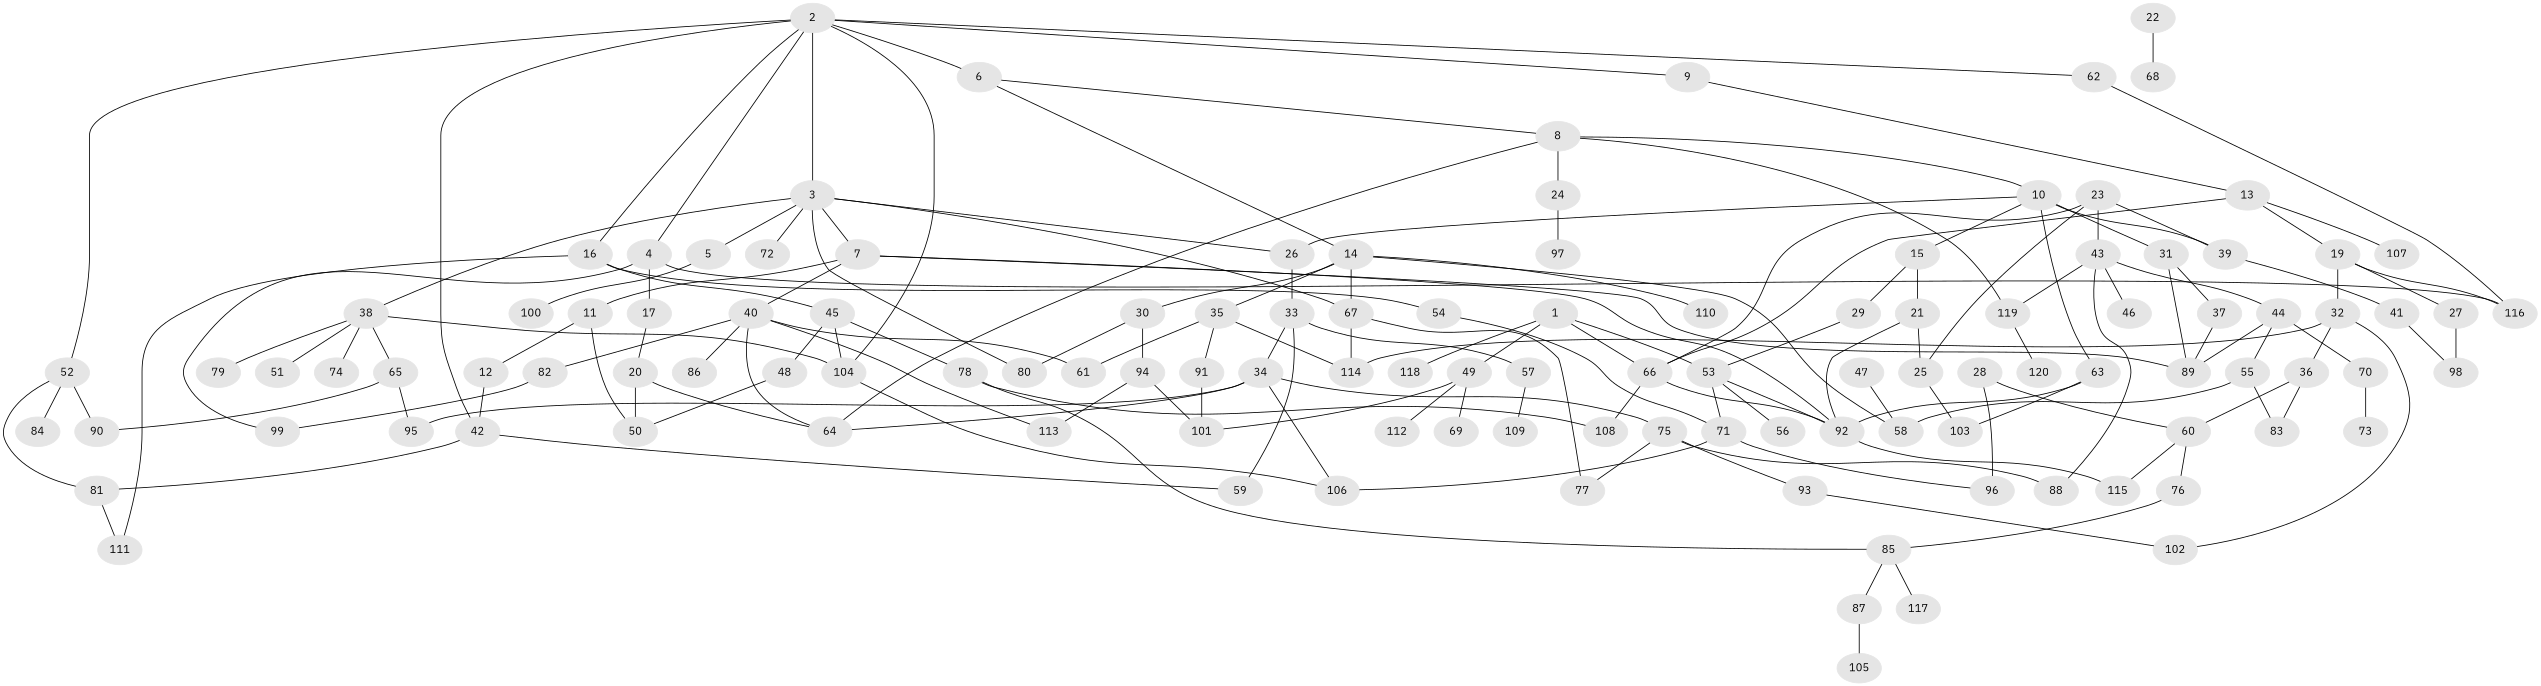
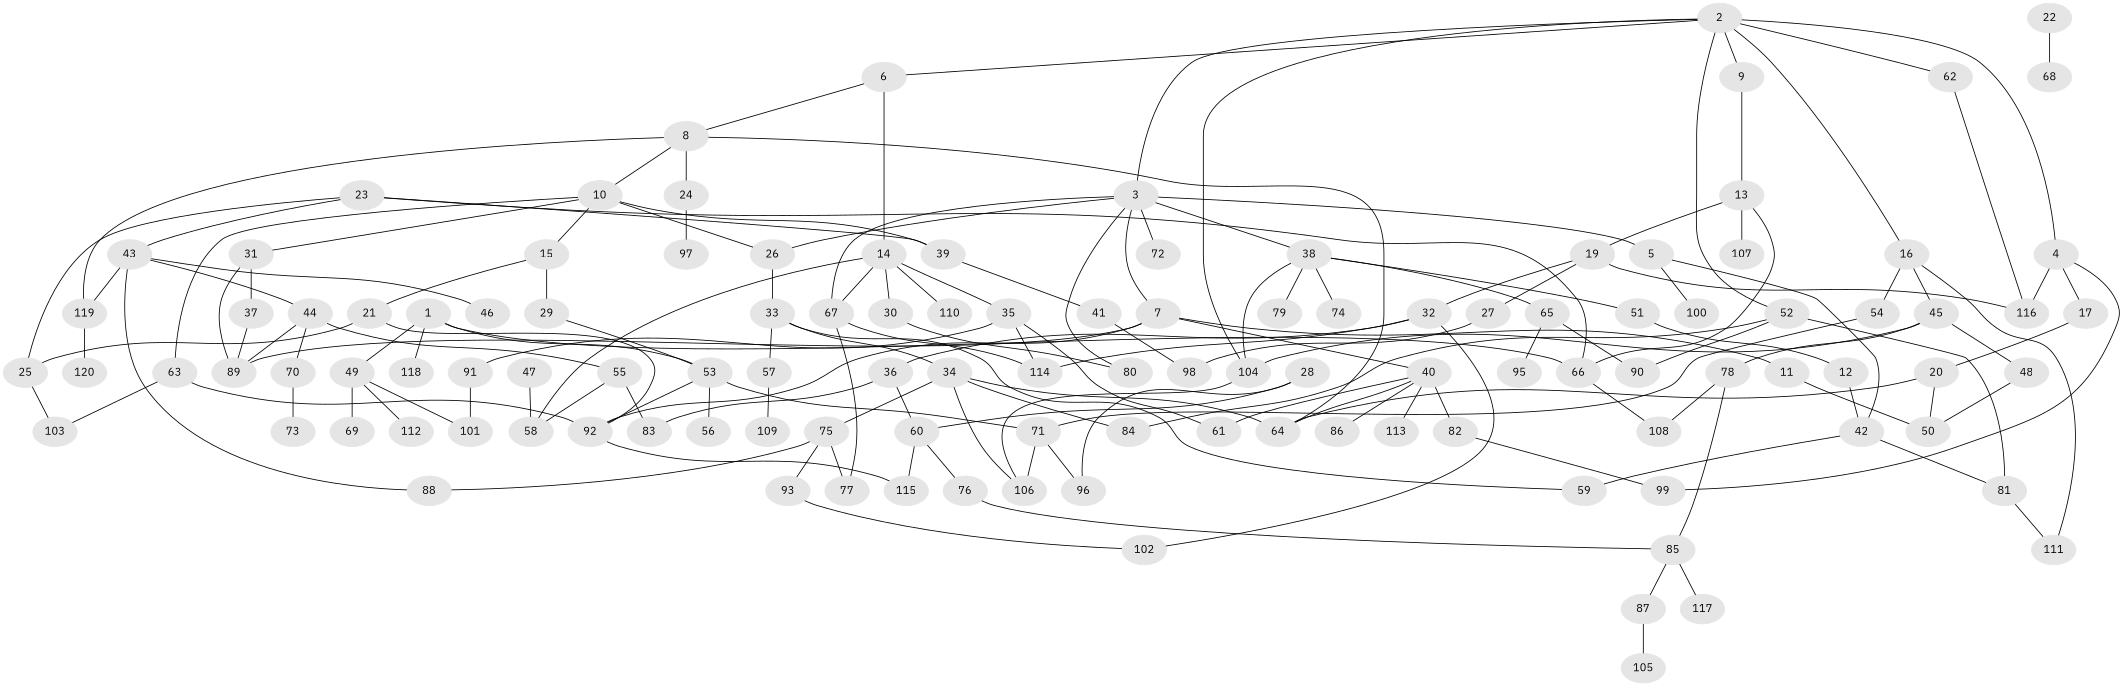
  graph {
    fontname="IBM Plex Sans"
    node [color=gray90 fontname="IBM Plex Sans" style=filled]
    edge [fontname="IBM Plex Sans"]
    1
    49
    53
    66
    118
    2
    3
    4
    6
    9
    16
    42
    52
    62
    104
    69
    101
    112
    92
    56
    71
    108
    5
    7
    26
    38
    67
    72
    80
    17
    99
    116
    8
    14
    13
    45
    54
    111
    59
    81
    84
    90
    106
    100
    11
    40
    89
    33
    51
    65
    74
    79
    114
    77
    20
    10
    24
    64
    119
    30
    35
    58
    110
    12
    50
    61
    82
    86
    113
    115
    15
    31
    39
    63
    22
    68
    97
    120
    19
    107
    21
    29
    37
    41
    103
    27
    32
-   94
    91
    25
    48
    78
    23
    43
    28
    60
    96
    98
    36
    102
    44
    46
    88
    34
    57
    76
    83
    75
    109
    93
    95
    47
    55
    70
    73
    85
    87
    117
    105
    1 -- 49
    1 -- 53
    1 -- 66
    1 -- 118
    49 -- 69
    49 -- 101
    49 -- 112
    53 -- 92
    53 -- 56
    53 -- 71
-   66 -- 92
    66 -- 108
    2 -- 3
    2 -- 4
    2 -- 6
    2 -- 9
    2 -- 16
-   2 -- 42
+   5 -- 42
    2 -- 52
    2 -- 62
    2 -- 104
    3 -- 5
    3 -- 7
    3 -- 26
    3 -- 38
    3 -- 67
    3 -- 72
    3 -- 80
    4 -- 17
    4 -- 99
    4 -- 116
    6 -- 8
    6 -- 14
    9 -- 13
    16 -- 45
    16 -- 54
    16 -- 111
    42 -- 59
    42 -- 81
    52 -- 81
    52 -- 84
    52 -- 90
    62 -- 116
    104 -- 106
    92 -- 115
    71 -- 106
    71 -- 96
    5 -- 100
    7 -- 92
    7 -- 11
    7 -- 40
    7 -- 89
    26 -- 33
    38 -- 104
    38 -- 51
    38 -- 65
    38 -- 74
    38 -- 79
    67 -- 114
    67 -- 77
    17 -- 20
    8 -- 10
    8 -- 24
    8 -- 64
    8 -- 119
    14 -- 67
    14 -- 30
    14 -- 35
    14 -- 58
    14 -- 110
    13 -- 66
    13 -- 19
    13 -- 107
    45 -- 104
    45 -- 48
    45 -- 78
    54 -- 71
    81 -- 111
-   11 -- 12
+   51 -- 12
    11 -- 50
    40 -- 64
    40 -- 61
    40 -- 82
    40 -- 86
    40 -- 113
    33 -- 59
    33 -- 34
    33 -- 57
    65 -- 90
    65 -- 95
    20 -- 64
    20 -- 50
    10 -- 26
    10 -- 15
    10 -- 31
    10 -- 39
    10 -- 63
    24 -- 97
    119 -- 120
    30 -- 80
-   30 -- 94
    35 -- 114
    35 -- 61
    35 -- 91
    12 -- 42
    82 -- 99
    15 -- 21
    15 -- 29
    31 -- 89
    31 -- 37
    39 -- 41
    63 -- 92
    63 -- 103
    22 -- 68
    19 -- 116
    19 -- 27
    19 -- 32
    21 -- 92
    21 -- 25
    29 -- 53
    37 -- 89
    41 -- 98
    27 -- 98
    32 -- 114
    32 -- 36
    32 -- 102
-   94 -- 101
-   94 -- 113
    91 -- 101
    25 -- 103
    48 -- 50
    78 -- 108
    78 -- 85
    23 -- 66
    23 -- 39
    23 -- 25
    23 -- 43
    43 -- 119
    43 -- 44
    43 -- 46
    43 -- 88
    28 -- 60
    28 -- 96
    60 -- 115
    60 -- 76
    36 -- 60
    36 -- 83
    44 -- 89
    44 -- 55
    44 -- 70
-   34 -- 95
+   34 -- 84
    34 -- 106
    34 -- 64
    34 -- 75
    57 -- 109
    76 -- 85
    75 -- 77
    75 -- 88
    75 -- 93
    93 -- 102
    47 -- 58
    55 -- 58
    55 -- 83
    70 -- 73
    85 -- 87
    85 -- 117
    87 -- 105
  }
